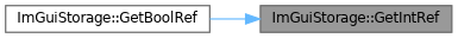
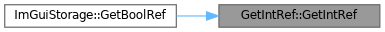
  digraph {
    rankdir=RL
    node [fontname=Helvetica fontsize=10 shape=box style=filled]
-   n1 [color=gray40 fillcolor=grey60 fontcolor=black height=0.2 label="ImGuiStorage::GetIntRef" width=0.4]
+   n1 [color=gray40 fillcolor=grey60 fontcolor=black height=0.2 label="GetIntRef::GetIntRef" width=0.4]
    n2 [color=grey40 fillcolor=white height=0.2 label="ImGuiStorage::GetBoolRef" width=0.4]
    n1 -> n2 [color=steelblue1 dir=back fontname=Helvetica fontsize=10 labelfontname=Helvetica labelfontsize=10 style=solid]
  }
